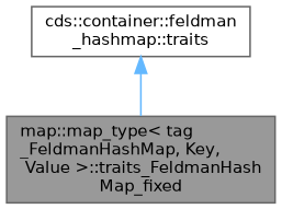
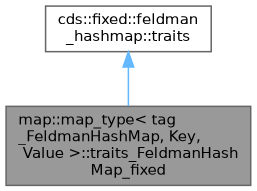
  digraph {
    node [color=gray40 fontname=Helvetica fontsize=10 shape=box style=filled]
    n1 [fillcolor=grey60 fontcolor=black height=0.2 label="map::map_type\< tag\l_FeldmanHashMap, Key,\l Value \>::traits_FeldmanHash\lMap_fixed" width=0.4]
-   n2 [fillcolor=white height=0.2 label="cds::container::feldman\l_hashmap::traits" width=0.4]
+   n2 [fillcolor=white height=0.2 label="cds::fixed::feldman\l_hashmap::traits" width=0.4]
    n2 -> n1 [color=steelblue1 dir=back fontname=Helvetica fontsize=10 labelfontname=Helvetica labelfontsize=10 style=solid]
  }
